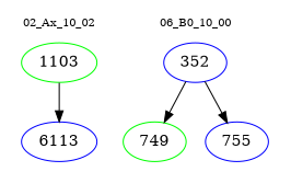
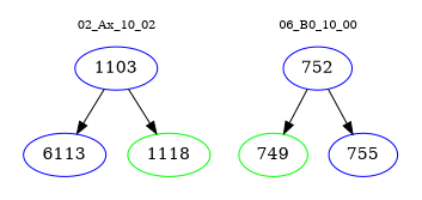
  digraph {
    node [color=blue]
    edge [color=black]
-   n1 [color=green label=1103]
+   n1 [label=1103]
    n2 [label=6113]
-   n4 [label=352]
+   n3 [color=green label=1118]
+   n4 [label=752]
    n5 [color=green label=749]
    n6 [label=755]
    subgraph cluster_1 {
      color=white
      fontsize=10
      label="02_Ax_10_02"
      n1
      n2
+     n3
    }
    subgraph cluster_2 {
      color=white
      fontsize=10
      label="06_B0_10_00"
      n4
      n5
      n6
    }
    n1 -> n2
+   n1 -> n3
    n4 -> n5
    n4 -> n6
  }
